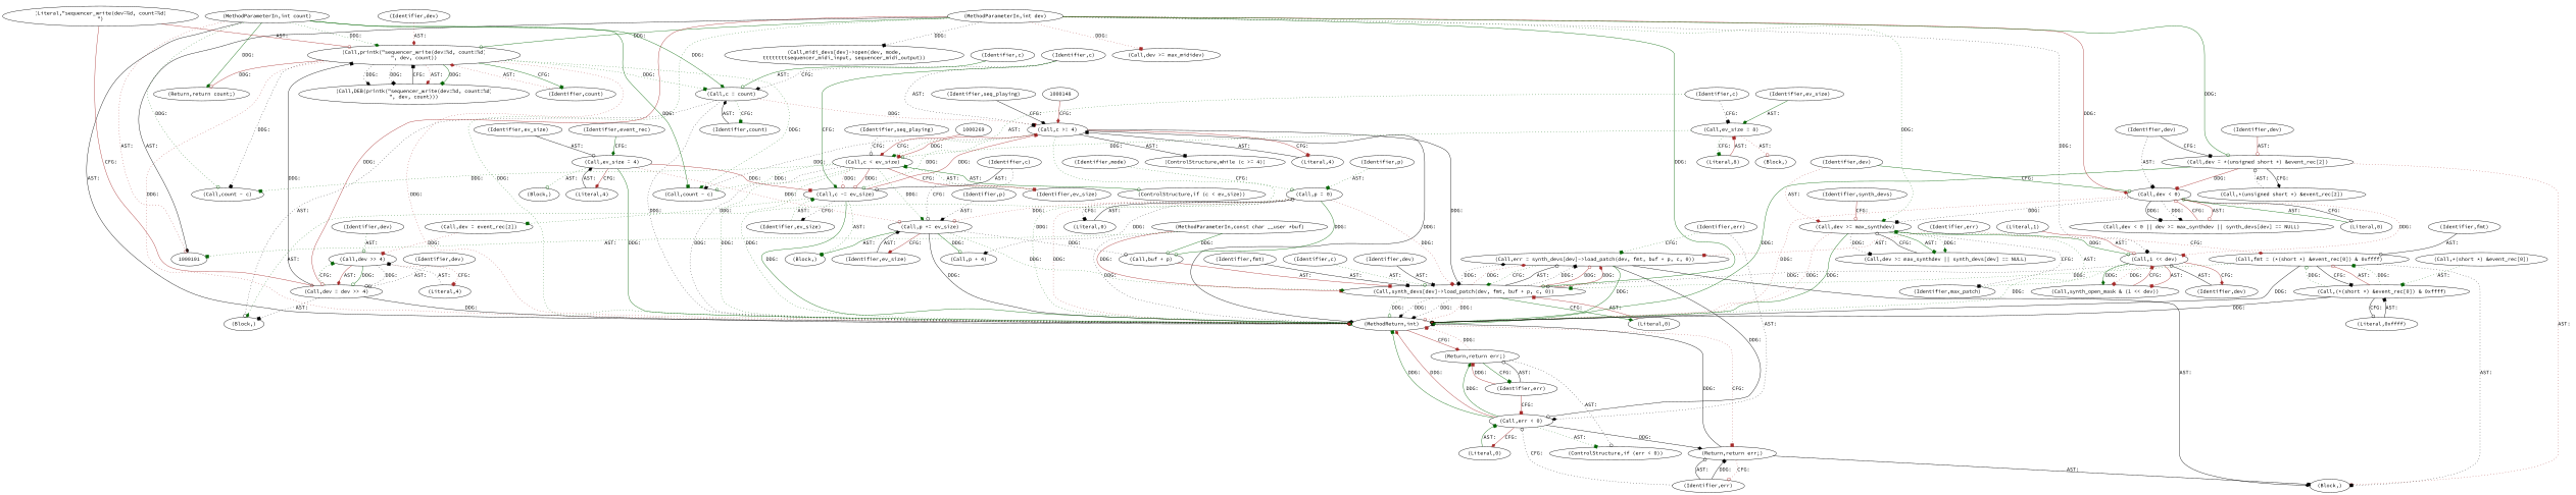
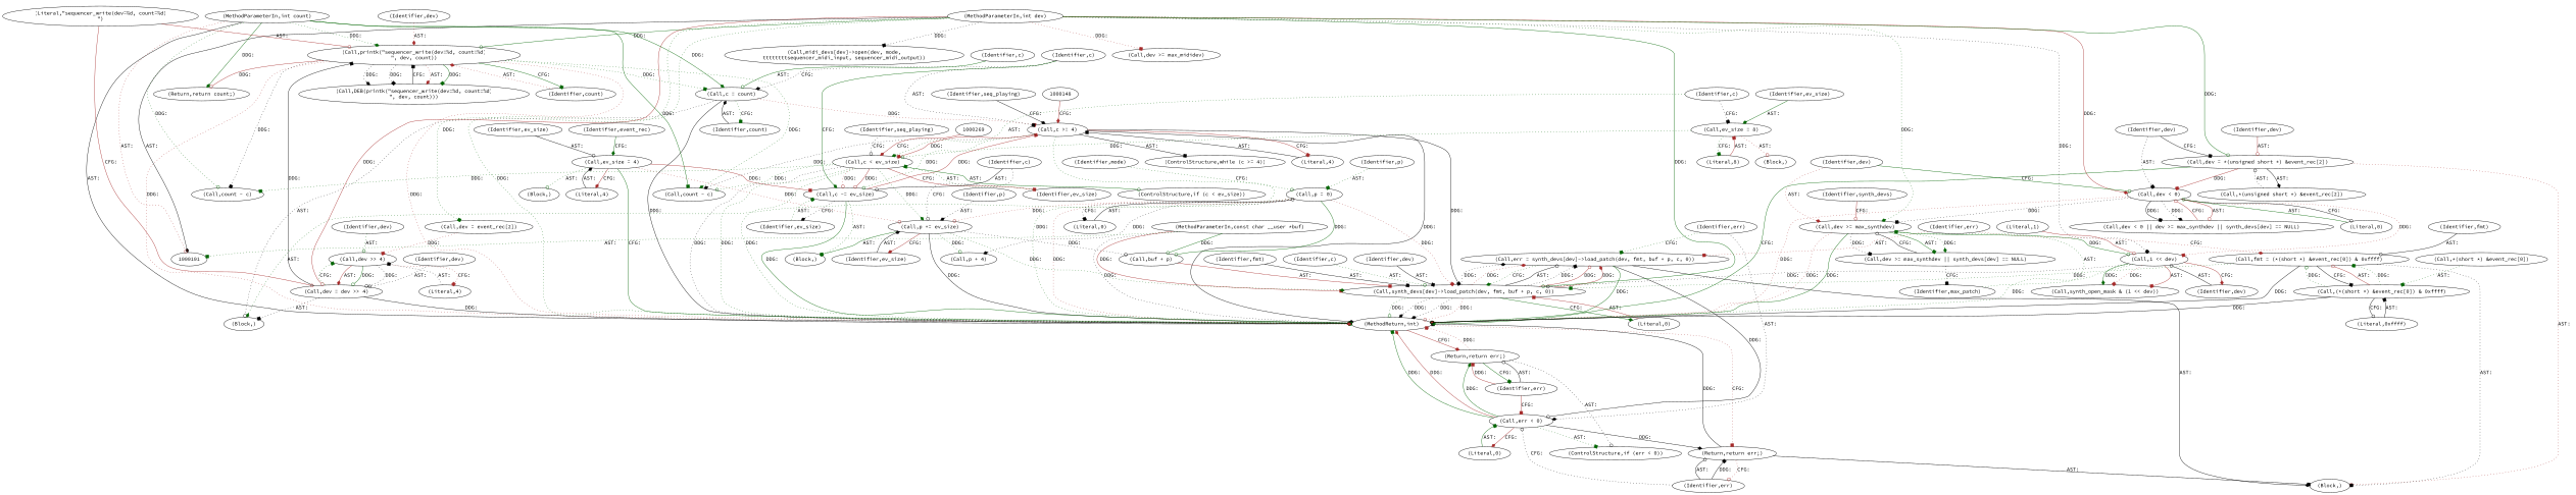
  digraph {
    fontname="Source Code Pro"
    node [fontname="Source Code Pro"]
    edge [arrowhead=box color=black fontname="Source Code Pro" style=solid]
    n1 [label="(Call,err = synth_devs[dev]->load_patch(dev, fmt, buf + p, c, 0))"]
    n2 [label="(Call,synth_devs[dev]->load_patch(dev, fmt, buf + p, c, 0))"]
    n3 [label="(Call,err < 0)"]
    n4 [label="(MethodReturn,int)"]
    n5 [label="(Block,)"]
    n6 [label="(Literal,0)"]
    n7 [label="(Return,return err;)"]
    n8 [label="(Return,return err;)"]
    n9 [label="(Literal,0)"]
    n10 [label="(ControlStructure,if (err < 0))"]
    n11 [label="(Call,1 << dev)"]
    n12 [label="(Call,synth_open_mask & (1 << dev))"]
    n13 [label="(Identifier,dev)"]
    n14 [label="(Call,dev >= max_synthdev)"]
    n15 [label="(Call,dev >= max_synthdev || synth_devs[dev] == NULL)"]
    n16 [label="(Identifier,max_patch)"]
    n17 [label="(Call,dev < 0)"]
    n18 [label="(Literal,0)"]
    n19 [label="(Call,dev < 0 || dev >= max_synthdev || synth_devs[dev] == NULL)"]
    n20 [label="(Call,dev = *(unsigned short *) &event_rec[2])"]
    n21 [label="(Call,*(unsigned short *) &event_rec[2])"]
    n22 [label="(MethodParameterIn,int dev)"]
    n23 [label="(Call,printk(\"sequencer_write(dev=%d, count=%d)\n\", dev, count))"]
    n24 [label="(Call,dev = dev >> 4)"]
    n25 [label="(Call,midi_devs[dev]->open(dev, mode,\n\t\t\t\t\t\t\t\tsequencer_midi_input, sequencer_midi_output))"]
    n26 [label="(Call,dev >= max_mididev)"]
    n27 [label="(Call,dev = event_rec[2])"]
    1000101
    n29 [label="(Call,count - c)"]
    n30 [label="(Call,count - c)"]
    n31 [label="(Call,c = count)"]
    n32 [label="(Return,return count;)"]
    n33 [label="(Identifier,count)"]
    n34 [label="(Call,DEB(printk(\"sequencer_write(dev=%d, count=%d)\n\", dev, count)))"]
    n35 [label="(Call,dev >> 4)"]
    n36 [label="(Block,)"]
    n37 [label="(Literal,4)"]
    n38 [label="(Call,fmt = (*(short *) &event_rec[0]) & 0xffff)"]
    n39 [label="(Call,(*(short *) &event_rec[0]) & 0xffff)"]
    n40 [label="(Literal,0xffff)"]
    n41 [label="(MethodParameterIn,const char __user *buf)"]
    n42 [label="(Call,buf + p)"]
    n43 [label="(Call,p += ev_size)"]
    n44 [label="(Identifier,ev_size)"]
    n45 [label="(Call,p + 4)"]
    n46 [label="(Block,)"]
    n47 [label="(Call,ev_size = 4)"]
    n48 [label="(Call,c -= ev_size)"]
    n49 [label="(Block,)"]
    n50 [label="(Literal,4)"]
    n51 [label="(Call,c >= 4)"]
    n52 [label="(Identifier,ev_size)"]
    n53 [label="(Call,c < ev_size)"]
    n54 [label="(Identifier,ev_size)"]
    n55 [label="(ControlStructure,if (c < ev_size))"]
    n56 [label="(ControlStructure,while (c >= 4))"]
    n57 [label="(Literal,4)"]
    n58 [label="(Identifier,count)"]
    n59 [label="(MethodParameterIn,int count)"]
    n60 [label="(Call,ev_size = 8)"]
    n61 [label="(Literal,8)"]
    n62 [label="(Block,)"]
    n63 [label="(Call,p = 0)"]
    n64 [label="(Literal,0)"]
    n65 [label="(Identifier,err)"]
    n66 [label="(Identifier,err)"]
    n67 [label="(Identifier,dev)"]
    n68 [label="(Identifier,c)"]
    n69 [label="(Identifier,dev)"]
    n70 [label="(Identifier,ev_size)"]
    n71 [label="(Identifier,err)"]
    n72 [label="(Identifier,p)"]
    n73 [label="(Identifier,dev)"]
    n74 [label="(Identifier,dev)"]
    n75 [label="(Identifier,fmt)"]
    n76 [label="(Identifier,seq_playing)"]
    n77 [label="(Identifier,event_rec)"]
    n78 [label="(Identifier,dev)"]
    n79 [label="(Call,*(short *) &event_rec[0])"]
    n80 [label="(Literal,1)"]
    n81 [label="(Identifier,c)"]
    n82 [label="(Identifier,synth_devs)"]
    n83 [label="(Identifier,mode)"]
    n84 [label="(Identifier,c)"]
    n85 [label="(Identifier,c)"]
    n86 [label="(Literal,\"sequencer_write(dev=%d, count=%d)\n\")"]
    n87 [label="(Identifier,p)"]
    n88 [label="(Identifier,err)"]
    n89 [label="(Identifier,c)"]
    n90 [label="(Identifier,dev)"]
    n91 [label="(Identifier,seq_playing)"]
    n92 [label="(Identifier,dev)"]
    n93 [label="(Identifier,fmt)"]
    n94 [label="(Identifier,ev_size)"]
    1000269
    1000148
    n1 -> n2 [arrowhead=diamond color=darkgreen label="CFG: " style=dotted]
    n1 -> n3 [arrowhead=odot label="DDG: "]
    n1 -> n4 [arrowhead=odot color=darkgreen label="DDG: "]
    n1 -> n5 [arrowhead=diamond label="AST: "]
    n2 -> n1 [arrowhead=odot label="AST: "]
    n2 -> n1 [label="DDG: " style=dotted]
    n2 -> n1 [arrowhead=odot color=brown label="DDG: "]
    n2 -> n1 [arrowhead=diamond color=brown label="DDG: "]
    n2 -> n1 [arrowhead=diamond label="DDG: " style=dotted]
    n2 -> n1 [arrowhead=diamond color=brown label="DDG: " style=dotted]
    n2 -> n4 [arrowhead=diamond label="DDG: " style=dotted]
    n2 -> n4 [arrowhead=odot color=brown label="DDG: " style=dotted]
    n2 -> n4 [arrowhead=odot color=darkgreen label="DDG: " style=dotted]
    n2 -> n4 [arrowhead=diamond label="DDG: " style=dotted]
    n2 -> n6 [arrowhead=diamond color=darkgreen label="CFG: "]
    n3 -> n4 [arrowhead=diamond color=brown label="DDG: "]
    n3 -> n4 [color=darkgreen label="DDG: "]
    n3 -> n7 [arrowhead=diamond color=darkgreen label="DDG: "]
    n3 -> n8 [arrowhead=diamond label="DDG: "]
    n3 -> n9 [arrowhead=diamond color=brown label="CFG: "]
    n3 -> n10 [color=darkgreen label="AST: " style=dotted]
    n4 -> n7 [arrowhead=diamond color=brown label="CFG: "]
    n4 -> n8 [color=brown label="CFG: " style=dotted]
    n6 -> n2 [color=brown label="AST: "]
    n7 -> n4 [color=brown label="DDG: " style=dotted]
    n7 -> n10 [arrowhead=odot label="AST: " style=dotted]
    n7 -> n65 [color=darkgreen label="CFG: "]
    n8 -> n4 [label="DDG: "]
    n8 -> n5 [label="AST: "]
    n8 -> n66 [arrowhead=odot color=brown label="CFG: " style=dotted]
    n9 -> n3 [color=darkgreen label="AST: "]
    n11 -> n2 [arrowhead=odot label="DDG: " style=dotted]
    n11 -> n4 [arrowhead=odot color=darkgreen label="DDG: " style=dotted]
    n11 -> n12 [color=brown label="AST: "]
    n11 -> n12 [arrowhead=diamond color=darkgreen label="DDG: "]
    n11 -> n12 [color=brown label="DDG: " style=dotted]
    n11 -> n13 [arrowhead=diamond color=brown label="CFG: "]
-   n12 -> n11 [color=brown label="CFG: "]
    n13 -> n11 [arrowhead=odot label="AST: "]
    n14 -> n4 [arrowhead=odot color=brown label="DDG: " style=dotted]
    n14 -> n4 [arrowhead=diamond color=darkgreen label="DDG: "]
    n14 -> n11 [arrowhead=odot color=darkgreen label="DDG: "]
    n14 -> n15 [color=darkgreen label="AST: "]
    n14 -> n15 [arrowhead=diamond color=darkgreen label="DDG: " style=dotted]
    n14 -> n15 [label="DDG: " style=dotted]
-   n14 -> n16 [label="CFG: " style=dotted]
+   n15 -> n16 [label="CFG: " style=dotted]
    n15 -> n14 [arrowhead=odot label="CFG: "]
    n16 -> n14 [color=darkgreen label="AST: " style=dotted]
    n17 -> n4 [arrowhead=diamond color=brown label="DDG: " style=dotted]
    n17 -> n11 [color=brown label="DDG: " style=dotted]
    n17 -> n14 [label="DDG: " style=dotted]
    n17 -> n18 [arrowhead=odot label="CFG: "]
    n17 -> n19 [arrowhead=odot color=brown label="AST: "]
    n17 -> n19 [label="DDG: "]
    n17 -> n19 [arrowhead=diamond label="DDG: " style=dotted]
    n18 -> n17 [arrowhead=odot color=darkgreen label="AST: "]
    n19 -> n17 [arrowhead=odot color=brown label="CFG: "]
-   n20 -> n4 [arrowhead=diamond color=darkgreen label="DDG: "]
+   n20 -> n4 [arrowhead=diamond color=darkgreen label="CFG: "]
    n20 -> n5 [arrowhead=odot color=brown label="AST: " style=dotted]
    n20 -> n17 [color=brown label="DDG: "]
-   n20 -> n21 [arrowhead=diamond label="CFG: "]
+   n20 -> n21 [arrowhead=diamond label="AST: "]
    n21 -> n20 [arrowhead=odot label="AST: " style=dotted]
    n22 -> n2 [arrowhead=odot color=darkgreen label="DDG: "]
    n22 -> n4 [arrowhead=odot color=darkgreen label="DDG: " style=dotted]
    n22 -> n11 [label="DDG: " style=dotted]
    n22 -> n14 [arrowhead=diamond color=darkgreen label="DDG: " style=dotted]
    n22 -> n17 [arrowhead=diamond color=brown label="DDG: "]
    n22 -> n20 [arrowhead=odot color=darkgreen label="DDG: "]
    n22 -> n23 [arrowhead=odot color=darkgreen label="DDG: "]
    n22 -> n24 [arrowhead=odot color=brown label="DDG: "]
    n22 -> n25 [label="DDG: " style=dotted]
    n22 -> n26 [color=brown label="DDG: " style=dotted]
-   n48 -> n27 [color=darkgreen label="DDG: " style=dotted]
+   n22 -> n27 [color=darkgreen label="DDG: " style=dotted]
    n22 -> 1000101 [arrowhead=diamond label="AST: "]
    n23 -> n4 [arrowhead=diamond color=brown label="DDG: " style=dotted]
    n23 -> n4 [arrowhead=odot color=brown label="DDG: " style=dotted]
    n23 -> n29 [label="DDG: " style=dotted]
    n23 -> n30 [arrowhead=diamond color=darkgreen label="DDG: " style=dotted]
    n23 -> n31 [color=darkgreen label="DDG: " style=dotted]
    n23 -> n32 [arrowhead=odot color=brown label="DDG: "]
    n23 -> n33 [color=darkgreen label="CFG: "]
    n23 -> n34 [arrowhead=diamond color=brown label="AST: " style=dotted]
    n23 -> n34 [color=darkgreen label="DDG: "]
    n23 -> n34 [arrowhead=diamond label="DDG: " style=dotted]
    n23 -> n34 [label="DDG: " style=dotted]
    n24 -> n4 [arrowhead=diamond label="DDG: "]
    n24 -> n23 [label="DDG: "]
    n24 -> n35 [color=darkgreen label="CFG: " style=dotted]
    n24 -> n36 [label="AST: " style=dotted]
    n27 -> n35 [color=brown label="DDG: " style=dotted]
-   n31 -> n4 [arrowhead=diamond label="DDG: " style=dotted]
+   n31 -> n4 [arrowhead=diamond label="DDG: "]
    n31 -> n36 [arrowhead=odot label="AST: " style=dotted]
    n31 -> n51 [color=brown label="DDG: " style=dotted]
    n31 -> n58 [color=darkgreen label="CFG: " style=dotted]
    n33 -> n23 [arrowhead=diamond color=brown label="AST: " style=dotted]
    n34 -> n23 [label="CFG: "]
    n35 -> n24 [arrowhead=diamond color=brown label="AST: "]
    n35 -> n24 [arrowhead=odot label="DDG: " style=dotted]
    n35 -> n24 [arrowhead=odot color=darkgreen label="DDG: "]
    n35 -> n37 [color=brown label="CFG: " style=dotted]
    n37 -> n35 [label="AST: " style=dotted]
    n38 -> n2 [color=darkgreen label="DDG: " style=dotted]
    n38 -> n4 [arrowhead=odot label="DDG: "]
    n38 -> n5 [label="AST: " style=dotted]
    n38 -> n39 [label="CFG: "]
    n39 -> n4 [arrowhead=odot label="DDG: "]
    n39 -> n38 [arrowhead=odot color=brown label="AST: "]
    n39 -> n38 [color=darkgreen label="DDG: " style=dotted]
    n39 -> n38 [arrowhead=odot color=darkgreen label="DDG: " style=dotted]
    n39 -> n40 [arrowhead=odot label="CFG: "]
    n40 -> n39 [label="AST: "]
    n41 -> n2 [color=brown label="DDG: "]
    n41 -> n4 [label="DDG: " style=dotted]
    n41 -> 1000101 [color=darkgreen label="AST: " style=dotted]
    n41 -> n42 [arrowhead=odot color=darkgreen label="DDG: "]
    n42 -> n2 [color=brown label="AST: "]
    n43 -> n2 [arrowhead=diamond color=darkgreen label="DDG: " style=dotted]
    n43 -> n4 [arrowhead=odot label="DDG: "]
    n43 -> n42 [arrowhead=odot label="DDG: " style=dotted]
    n43 -> n44 [arrowhead=diamond color=brown label="CFG: "]
-   n43 -> n45 [arrowhead=odot color=darkgreen label="DDG: "]
+   n43 -> n45 [arrowhead=odot color=darkgreen label="DDG: " style=dotted]
    n43 -> n46 [color=darkgreen label="AST: "]
    n44 -> n43 [arrowhead=diamond label="AST: "]
-   n47 -> n4 [arrowhead=odot color=darkgreen label="DDG: "]
+   n47 -> n4 [arrowhead=odot color=darkgreen label="CFG: "]
    n47 -> n43 [arrowhead=odot color=brown label="DDG: " style=dotted]
    n47 -> n48 [color=brown label="DDG: "]
    n47 -> n49 [arrowhead=odot color=darkgreen label="AST: " style=dotted]
    n47 -> n50 [arrowhead=diamond color=brown label="CFG: "]
    n48 -> n4 [arrowhead=diamond color=darkgreen label="DDG: "]
    n48 -> n46 [arrowhead=odot color=darkgreen label="AST: " style=dotted]
    n48 -> n51 [color=brown label="DDG: "]
    n48 -> n52 [arrowhead=diamond label="CFG: " style=dotted]
    n50 -> n47 [arrowhead=diamond label="AST: "]
    n51 -> n2 [label="DDG: "]
    n51 -> n4 [arrowhead=diamond label="DDG: "]
    n51 -> n4 [arrowhead=diamond color=darkgreen label="DDG: " style=dotted]
    n51 -> n30 [arrowhead=diamond label="DDG: " style=dotted]
    n51 -> n48 [arrowhead=odot color=darkgreen label="DDG: " style=dotted]
    n51 -> n53 [color=brown label="DDG: "]
    n51 -> n56 [label="AST: "]
    n51 -> n57 [color=brown label="CFG: "]
    n52 -> n48 [color=darkgreen label="AST: " style=dotted]
    n53 -> n4 [arrowhead=diamond label="DDG: " style=dotted]
    n53 -> n4 [color=darkgreen label="DDG: " style=dotted]
    n53 -> n4 [color=darkgreen label="DDG: " style=dotted]
    n53 -> n29 [color=darkgreen label="DDG: " style=dotted]
    n53 -> n30 [arrowhead=odot color=darkgreen label="DDG: " style=dotted]
    n53 -> n43 [arrowhead=diamond color=darkgreen label="DDG: " style=dotted]
    n53 -> n48 [arrowhead=odot color=brown label="DDG: "]
    n53 -> n48 [arrowhead=odot color=brown label="DDG: " style=dotted]
    n53 -> n54 [color=brown label="CFG: "]
    n53 -> n55 [arrowhead=odot color=darkgreen label="AST: "]
    n54 -> n53 [color=darkgreen label="AST: " style=dotted]
    n57 -> n51 [label="AST: "]
    n58 -> n31 [arrowhead=diamond label="AST: "]
    n59 -> n4 [arrowhead=diamond label="AST: "]
    n59 -> n23 [arrowhead=diamond color=darkgreen label="DDG: " style=dotted]
    n59 -> 1000101 [arrowhead=odot color=brown label="AST: " style=dotted]
    n59 -> n29 [arrowhead=odot color=darkgreen label="DDG: " style=dotted]
    n59 -> n30 [color=darkgreen label="DDG: "]
    n59 -> n31 [arrowhead=diamond color=darkgreen label="DDG: "]
    n59 -> n32 [arrowhead=diamond color=darkgreen label="DDG: "]
    n60 -> n53 [arrowhead=odot color=darkgreen label="DDG: " style=dotted]
    n60 -> n61 [color=darkgreen label="CFG: " style=dotted]
    n60 -> n62 [arrowhead=odot color=brown label="AST: " style=dotted]
    n61 -> n60 [color=brown label="AST: "]
    n63 -> n2 [color=brown label="DDG: " style=dotted]
    n63 -> n4 [arrowhead=diamond color=brown label="DDG: " style=dotted]
    n63 -> n36 [arrowhead=diamond color=darkgreen label="AST: " style=dotted]
    n63 -> n42 [arrowhead=odot color=darkgreen label="DDG: "]
    n63 -> n43 [arrowhead=odot color=brown label="DDG: " style=dotted]
    n63 -> n45 [arrowhead=diamond label="DDG: " style=dotted]
    n63 -> n64 [label="CFG: " style=dotted]
    n64 -> n63 [arrowhead=odot label="AST: "]
    n65 -> n3 [color=brown label="CFG: "]
    n65 -> n7 [arrowhead=odot label="AST: "]
    n65 -> n7 [color=brown label="DDG: "]
    n66 -> n3 [arrowhead=odot label="CFG: " style=dotted]
    n66 -> n8 [arrowhead=odot label="AST: "]
    n66 -> n8 [label="DDG: "]
    n67 -> n17 [label="AST: " style=dotted]
    n67 -> n20 [label="CFG: "]
    n68 -> n31 [arrowhead=diamond label="CFG: " style=dotted]
    n68 -> n48 [arrowhead=diamond color=darkgreen label="CFG: "]
    n68 -> n51 [label="AST: " style=dotted]
    n69 -> n35 [arrowhead=odot color=darkgreen label="AST: " style=dotted]
    n70 -> n60 [arrowhead=diamond color=darkgreen label="AST: "]
    n71 -> n1 [color=brown label="AST: " style=dotted]
    n71 -> n38 [arrowhead=diamond color=brown label="CFG: " style=dotted]
    n72 -> n63 [color=darkgreen label="AST: " style=dotted]
    n73 -> n20 [arrowhead=odot color=brown label="AST: "]
    n74 -> n24 [arrowhead=odot label="AST: " style=dotted]
    n75 -> n2 [label="AST: "]
    n76 -> n53 [arrowhead=odot label="CFG: " style=dotted]
    n77 -> n47 [arrowhead=diamond color=darkgreen label="CFG: "]
    n78 -> n23 [arrowhead=diamond color=brown label="AST: " style=dotted]
    n79 -> n39 [color=darkgreen label="AST: " style=dotted]
    n80 -> n11 [arrowhead=odot color=brown label="AST: "]
    n81 -> n53 [arrowhead=diamond color=darkgreen label="AST: " style=dotted]
    n81 -> n60 [label="CFG: " style=dotted]
    n82 -> n14 [arrowhead=odot color=brown label="CFG: "]
    n83 -> n63 [arrowhead=odot color=darkgreen label="CFG: " style=dotted]
    n84 -> n31 [arrowhead=odot color=darkgreen label="AST: "]
    n85 -> n2 [arrowhead=odot color=darkgreen label="AST: " style=dotted]
    n86 -> n23 [arrowhead=odot color=brown label="AST: "]
    n86 -> n24 [arrowhead=odot color=brown label="CFG: "]
    n87 -> n43 [arrowhead=diamond label="AST: " style=dotted]
    n88 -> n1 [color=darkgreen label="CFG: " style=dotted]
    n88 -> n3 [arrowhead=diamond label="AST: " style=dotted]
    n89 -> n43 [arrowhead=odot label="CFG: " style=dotted]
    n89 -> n48 [arrowhead=odot label="AST: "]
    n90 -> n14 [arrowhead=diamond color=brown label="AST: " style=dotted]
    n90 -> n17 [arrowhead=odot color=darkgreen label="CFG: "]
    n91 -> n51 [arrowhead=diamond label="CFG: "]
    n92 -> n2 [label="AST: "]
    n93 -> n38 [arrowhead=odot label="AST: "]
    n94 -> n47 [arrowhead=odot label="AST: "]
    1000269 -> n53 [arrowhead=diamond color=brown label="CFG: "]
    1000148 -> n51 [arrowhead=diamond color=brown label="CFG: "]
  }
